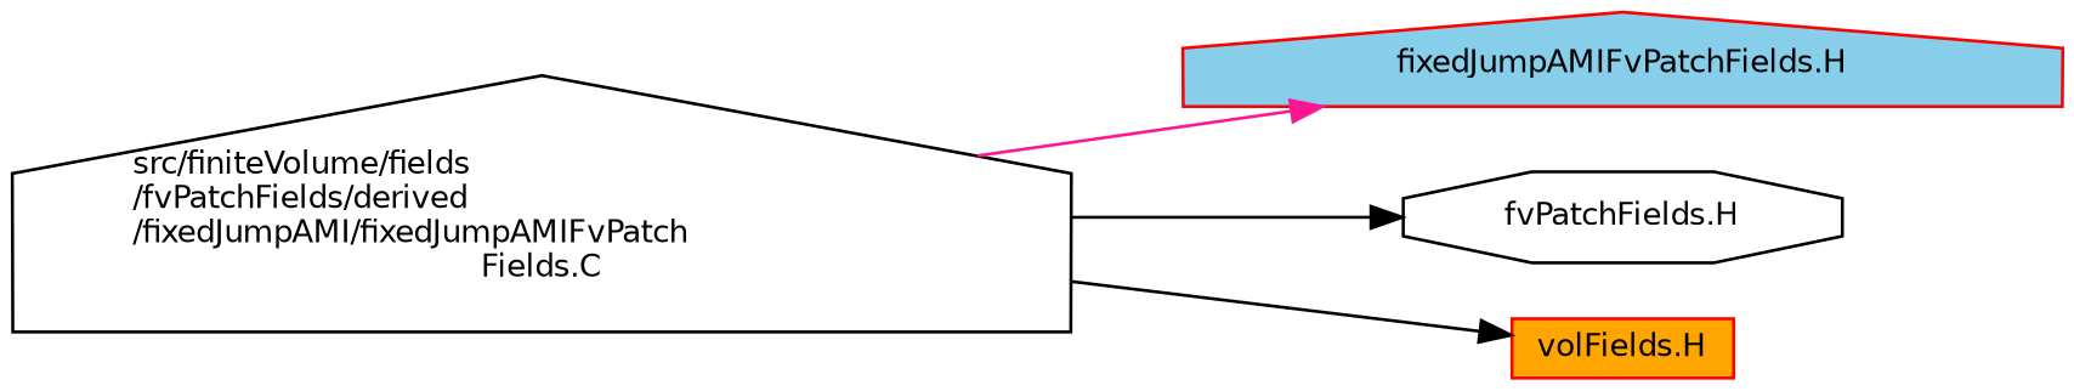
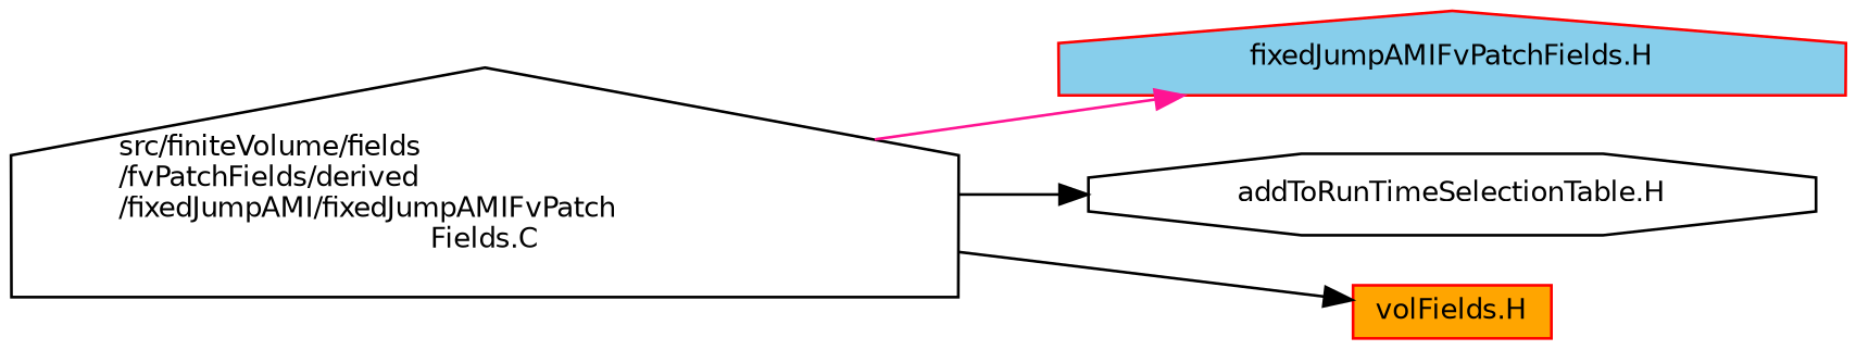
  digraph {
    rankdir=LR
    fontname="DejaVu Sans"
    node [color=black fillcolor=white fontname="DejaVu Sans" fontsize=10 shape=house style=filled]
    edge [color=black fontname="DejaVu Sans" fontsize=10 labelfontname=Helvetica labelfontsize=10 style=solid]
    n1 [fontcolor=black height=0.2 label="src/finiteVolume/fields\l/fvPatchFields/derived\l/fixedJumpAMI/fixedJumpAMIFvPatch\lFields.C" width=0.4]
    n2 [color=red height=0.2 label="fixedJumpAMIFvPatchFields.H" width=0.4 fillcolor=skyblue]
-   n3 [height=0.2 label="fvPatchFields.H" shape=octagon width=0.4]
+   n3 [height=0.2 label="addToRunTimeSelectionTable.H" shape=octagon width=0.4]
    n4 [color=red height=0.2 label="volFields.H" shape=box width=0.4 fillcolor=orange]
    n1 -> n2 [color=deeppink]
    n1 -> n3
    n1 -> n4
  }
